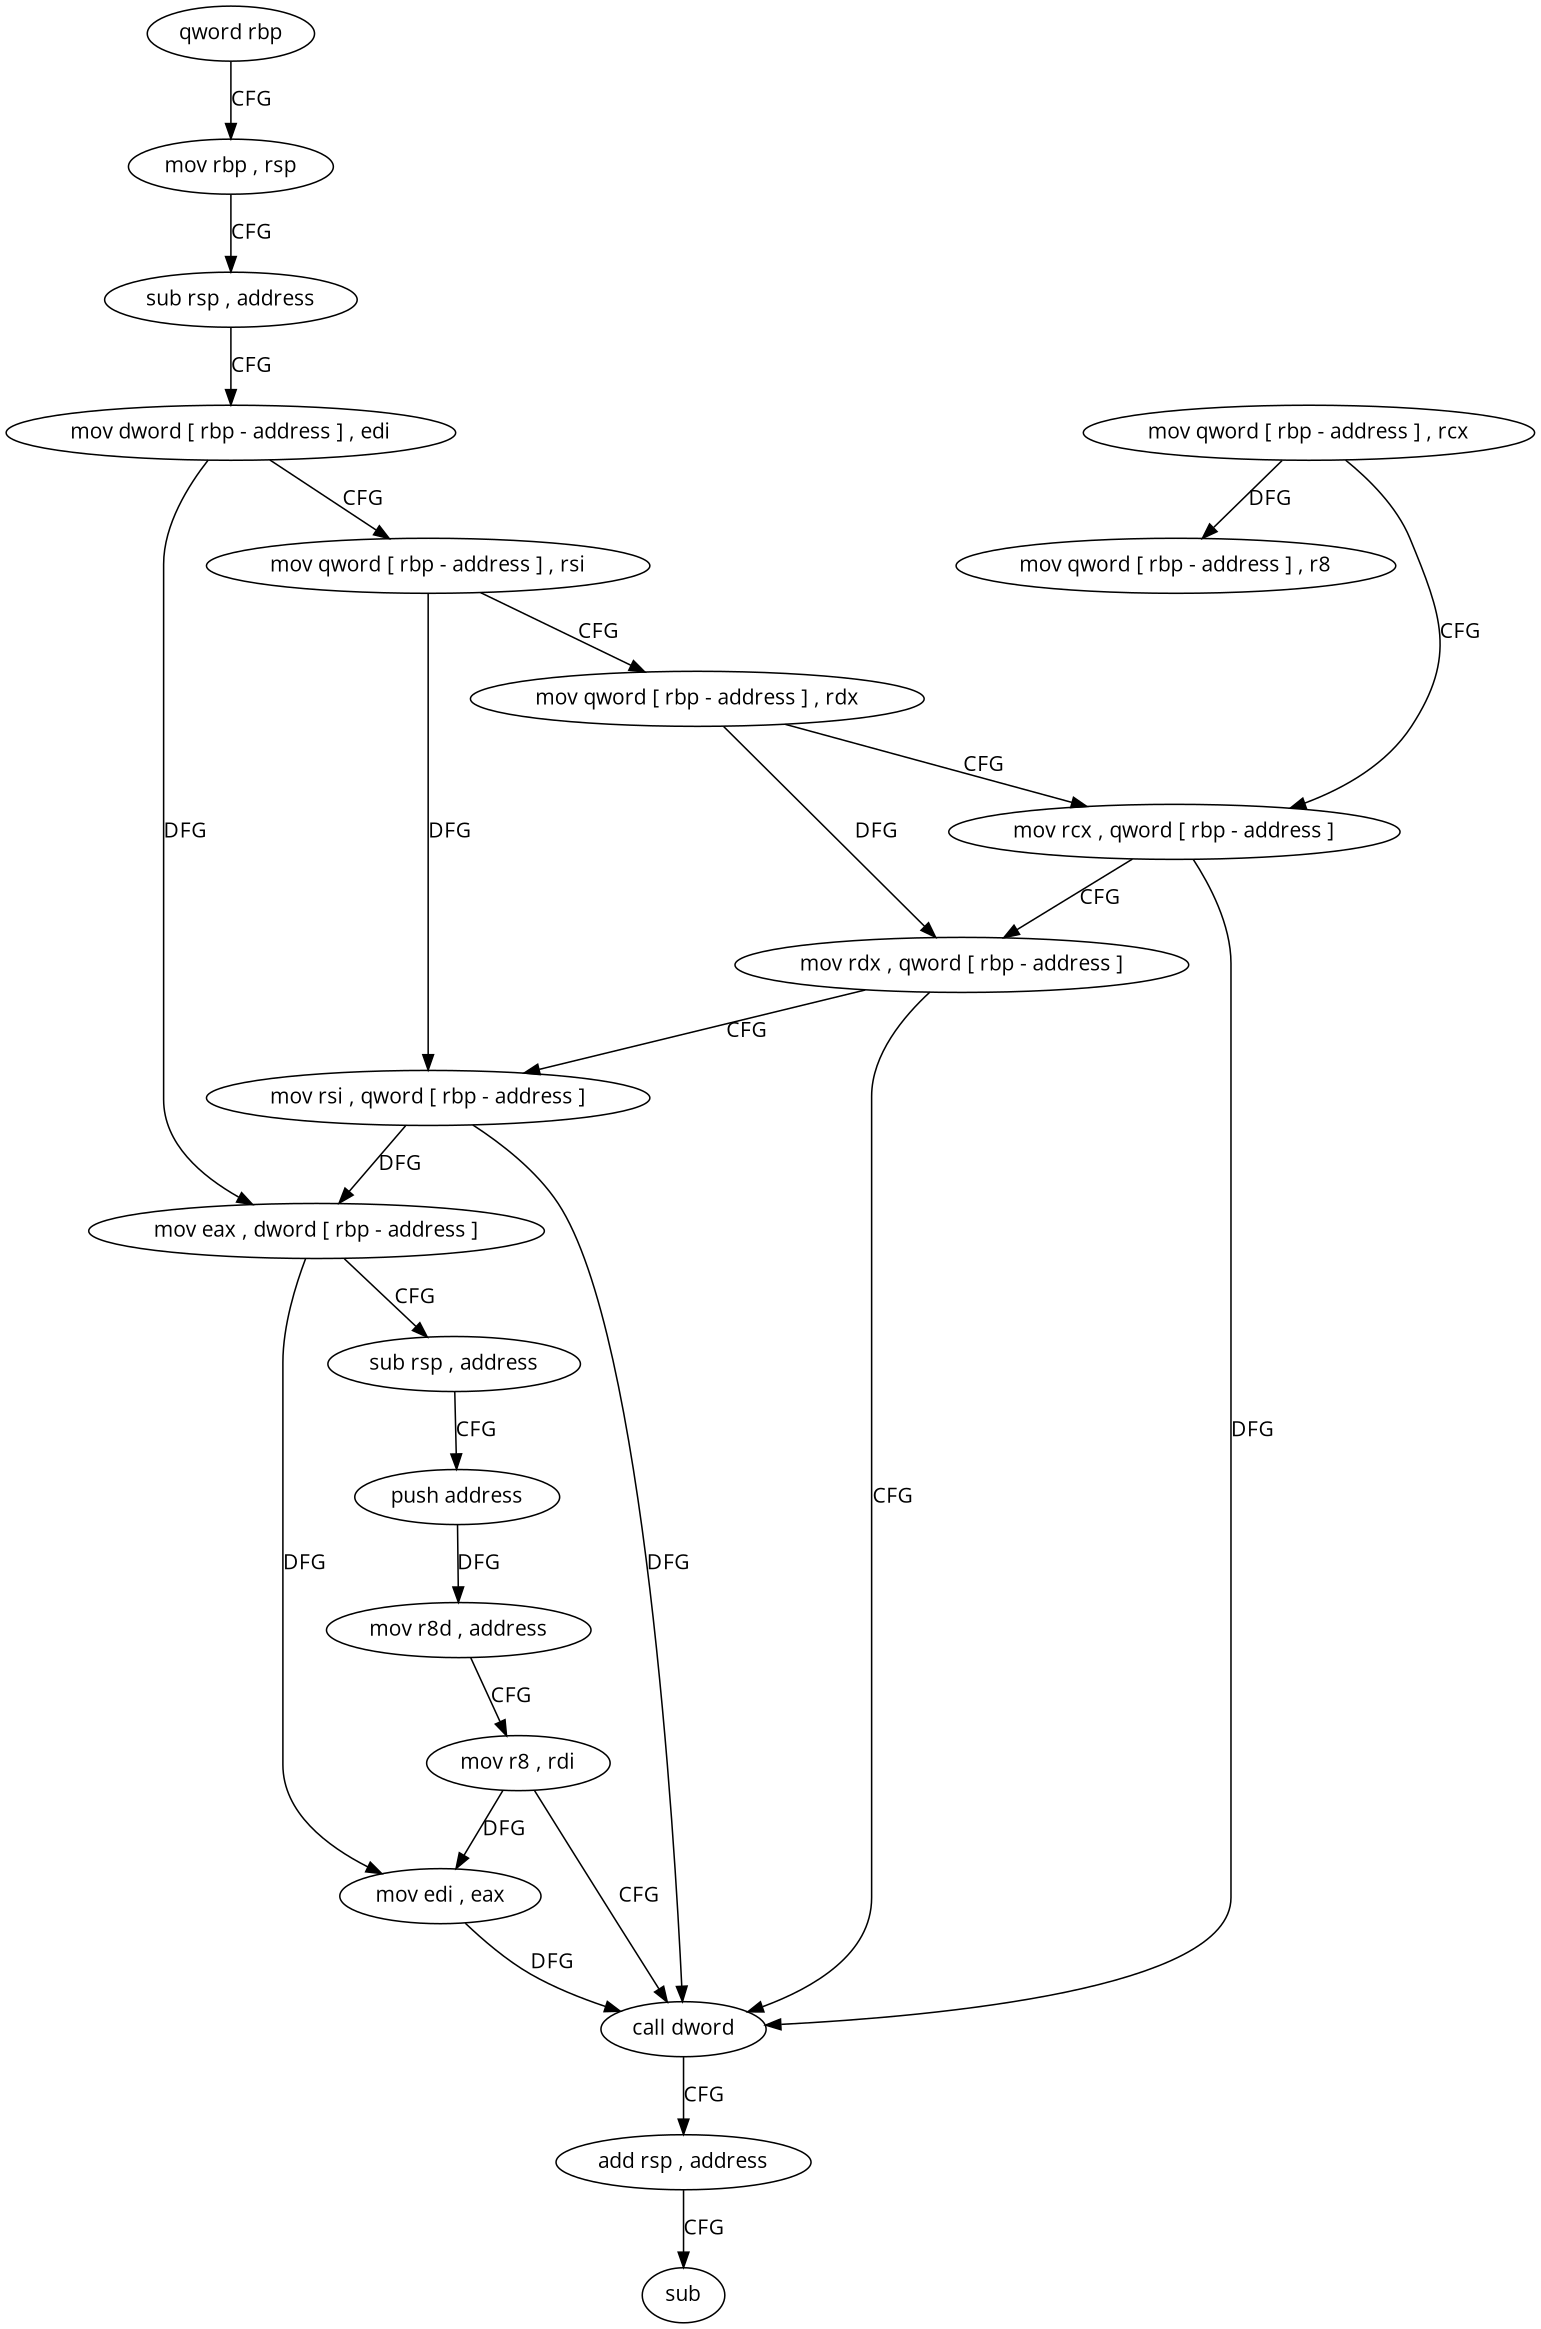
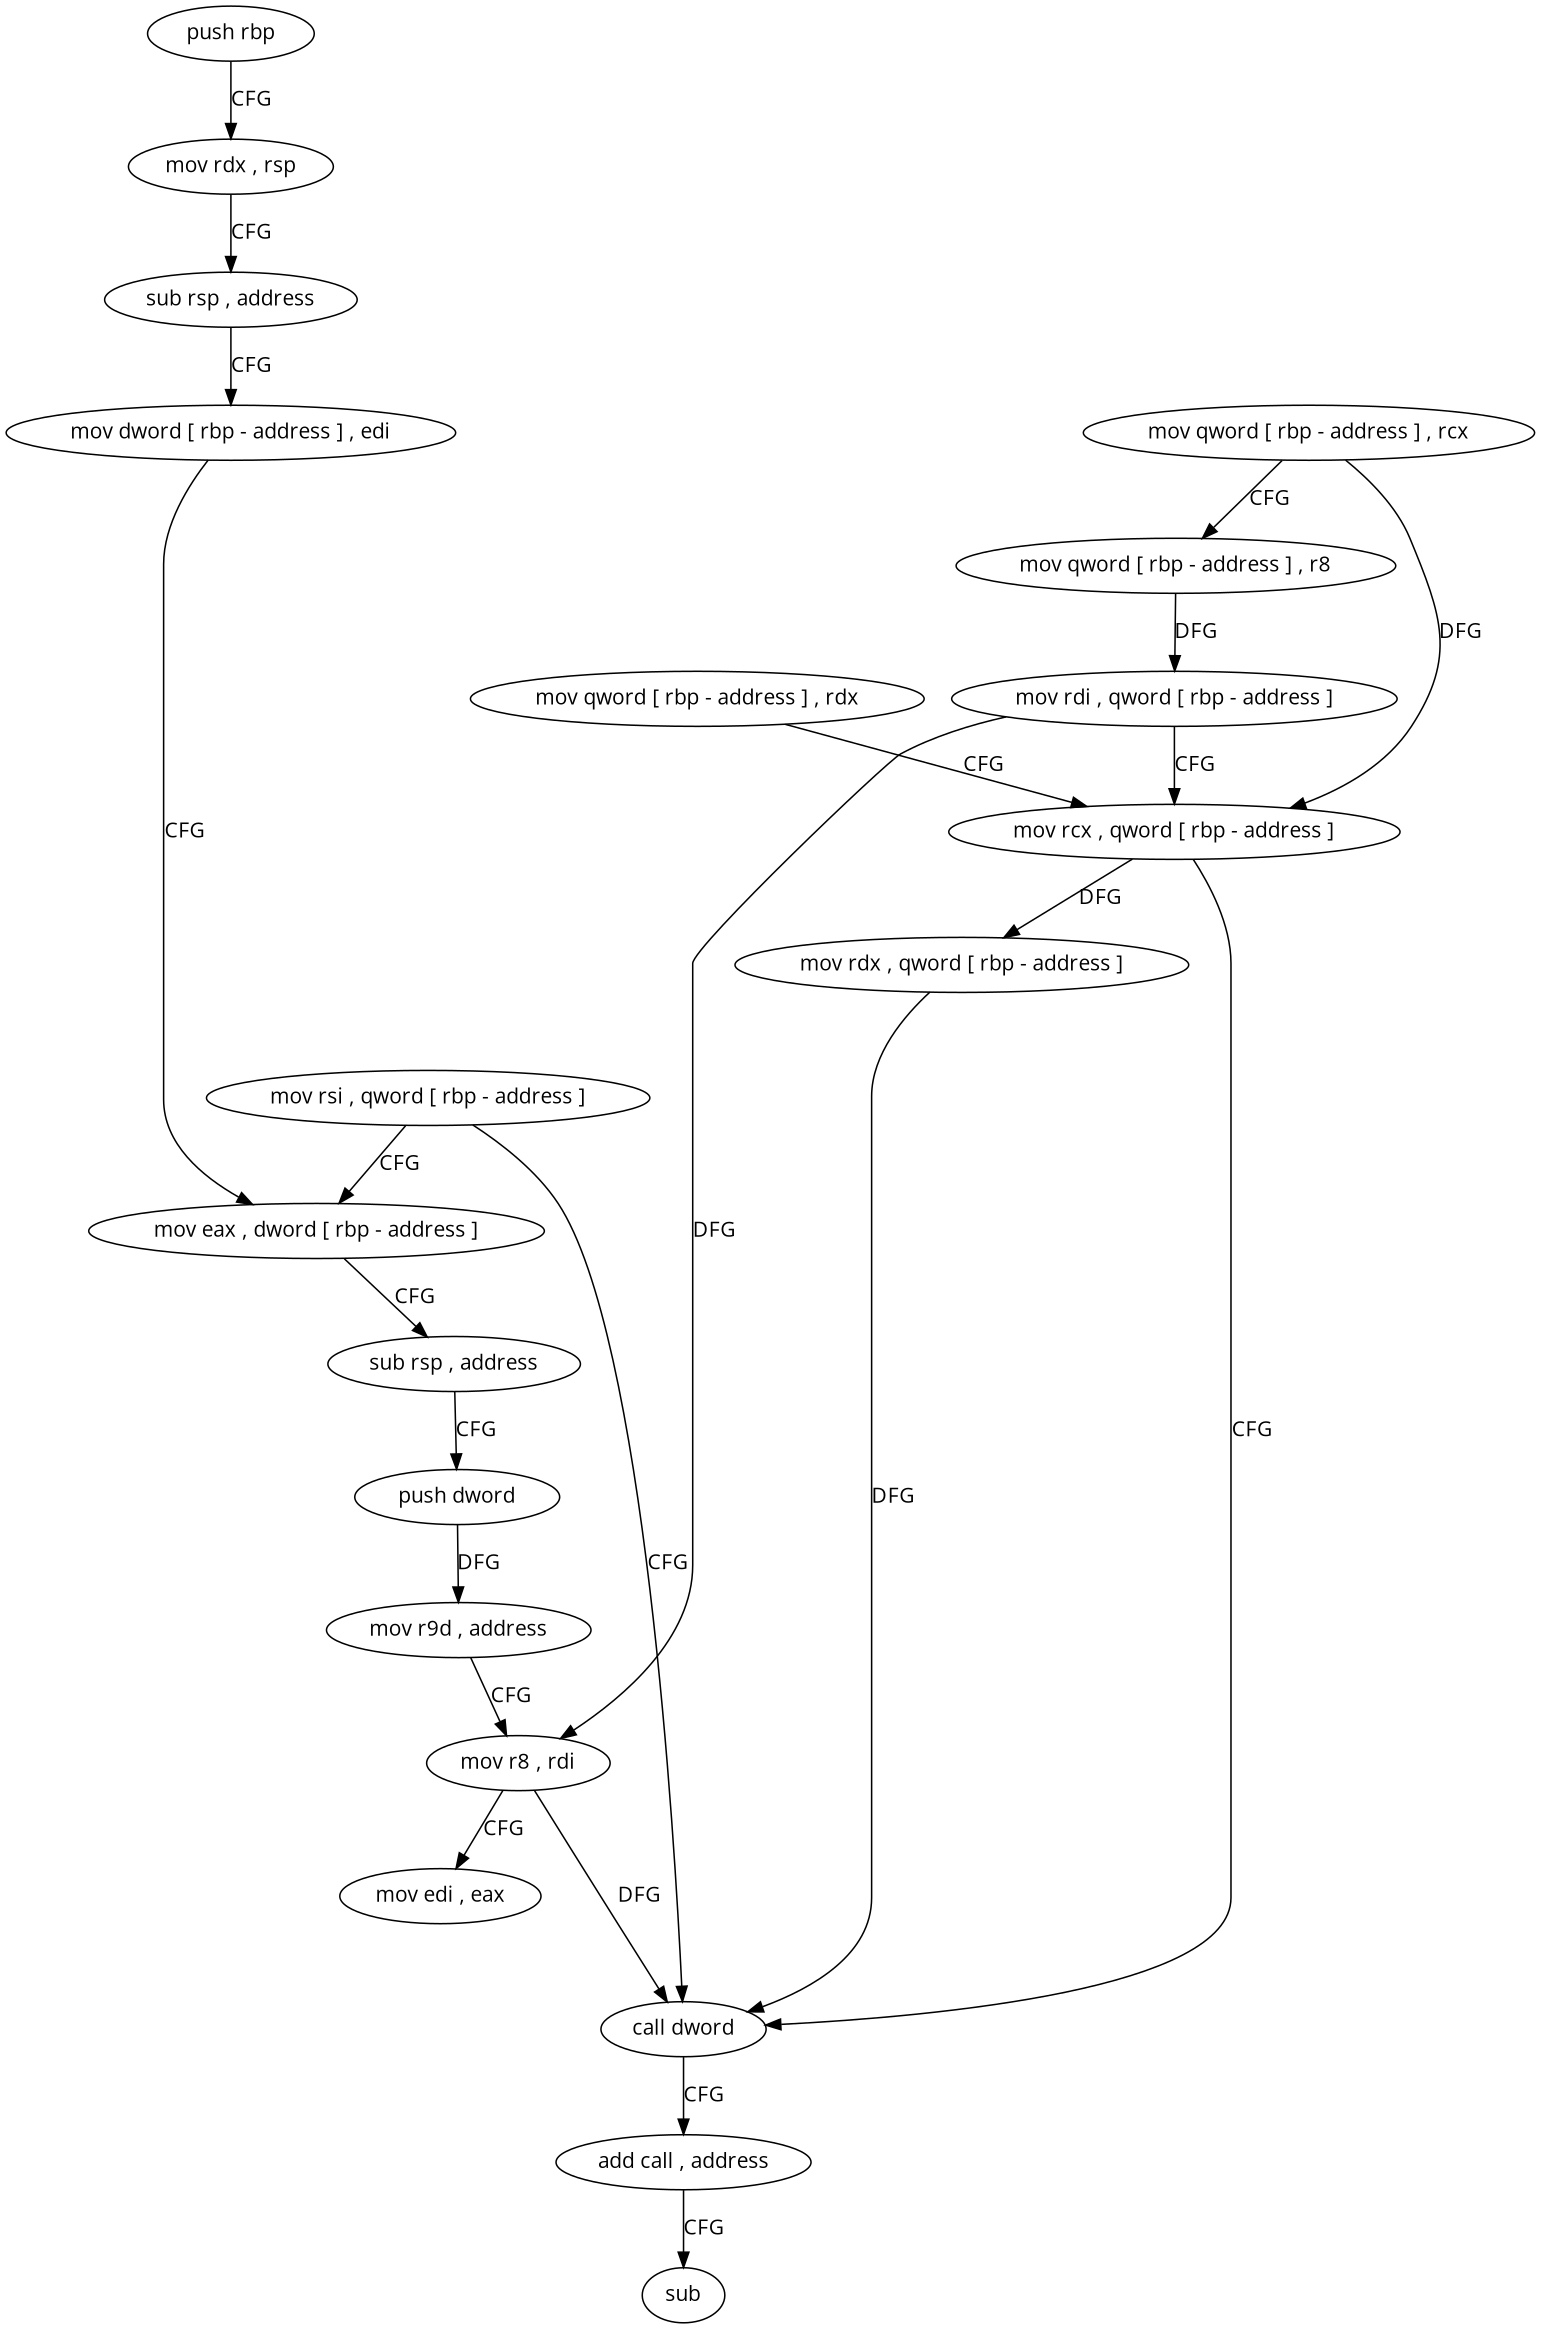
  digraph {
    fontname="Open Sans"
    node [fontname="Open Sans"]
    edge [fontname="Open Sans"]
-   n1 [label="qword rbp"]
-   n2 [label="mov rbp , rsp"]
+   n1 [label="push rbp"]
+   n2 [label="mov rdx , rsp"]
    n3 [label="sub rsp , address"]
    n4 [label="mov dword [ rbp - address ] , edi"]
-   n5 [label="mov qword [ rbp - address ] , rsi"]
    n6 [label="mov eax , dword [ rbp - address ]"]
    n7 [label="mov qword [ rbp - address ] , rdx"]
    n8 [label="mov rsi , qword [ rbp - address ]"]
    n9 [label="sub rsp , address"]
    n10 [label="mov edi , eax"]
    n11 [label="mov rdx , qword [ rbp - address ]"]
    n12 [label="mov rcx , qword [ rbp - address ]"]
    n13 [label="call dword"]
    n14 [label="mov qword [ rbp - address ] , rcx"]
    n15 [label="mov qword [ rbp - address ] , r8"]
+   n16 [label="mov rdi , qword [ rbp - address ]"]
    n17 [label="mov r8 , rdi"]
-   n18 [label="add rsp , address"]
-   n19 [label="push address"]
-   n20 [label="mov r8d , address"]
+   n18 [label="add call , address"]
+   n19 [label="push dword"]
+   n20 [label="mov r9d , address"]
    n21 [label=sub]
    n1 -> n2 [label=CFG]
    n2 -> n3 [label=CFG]
    n3 -> n4 [label=CFG]
-   n4 -> n5 [label=CFG]
-   n4 -> n6 [label=DFG]
-   n5 -> n7 [label=CFG]
-   n5 -> n8 [label=DFG]
+   n4 -> n6 [label=CFG]
    n6 -> n9 [label=CFG]
-   n6 -> n10 [label=DFG]
-   n7 -> n11 [label=DFG]
    n7 -> n12 [label=CFG]
-   n8 -> n6 [label=DFG]
-   n8 -> n13 [label=DFG]
+   n8 -> n6 [label=CFG]
+   n8 -> n13 [label=CFG]
    n9 -> n19 [label=CFG]
-   n10 -> n13 [label=DFG]
-   n11 -> n8 [label=CFG]
-   n11 -> n13 [label=CFG]
-   n12 -> n11 [label=CFG]
-   n12 -> n13 [label=DFG]
+   n11 -> n13 [label=DFG]
+   n12 -> n11 [label=DFG]
+   n12 -> n13 [label=CFG]
    n13 -> n18 [label=CFG]
-   n14 -> n12 [label=CFG]
-   n14 -> n15 [label=DFG]
-   n17 -> n10 [label=DFG]
-   n17 -> n13 [label=CFG]
+   n14 -> n12 [label=DFG]
+   n14 -> n15 [label=CFG]
+   n15 -> n16 [label=DFG]
+   n16 -> n12 [label=CFG]
+   n16 -> n17 [label=DFG]
+   n17 -> n10 [label=CFG]
+   n17 -> n13 [label=DFG]
    n18 -> n21 [label=CFG]
    n19 -> n20 [label=DFG]
    n20 -> n17 [label=CFG]
  }
